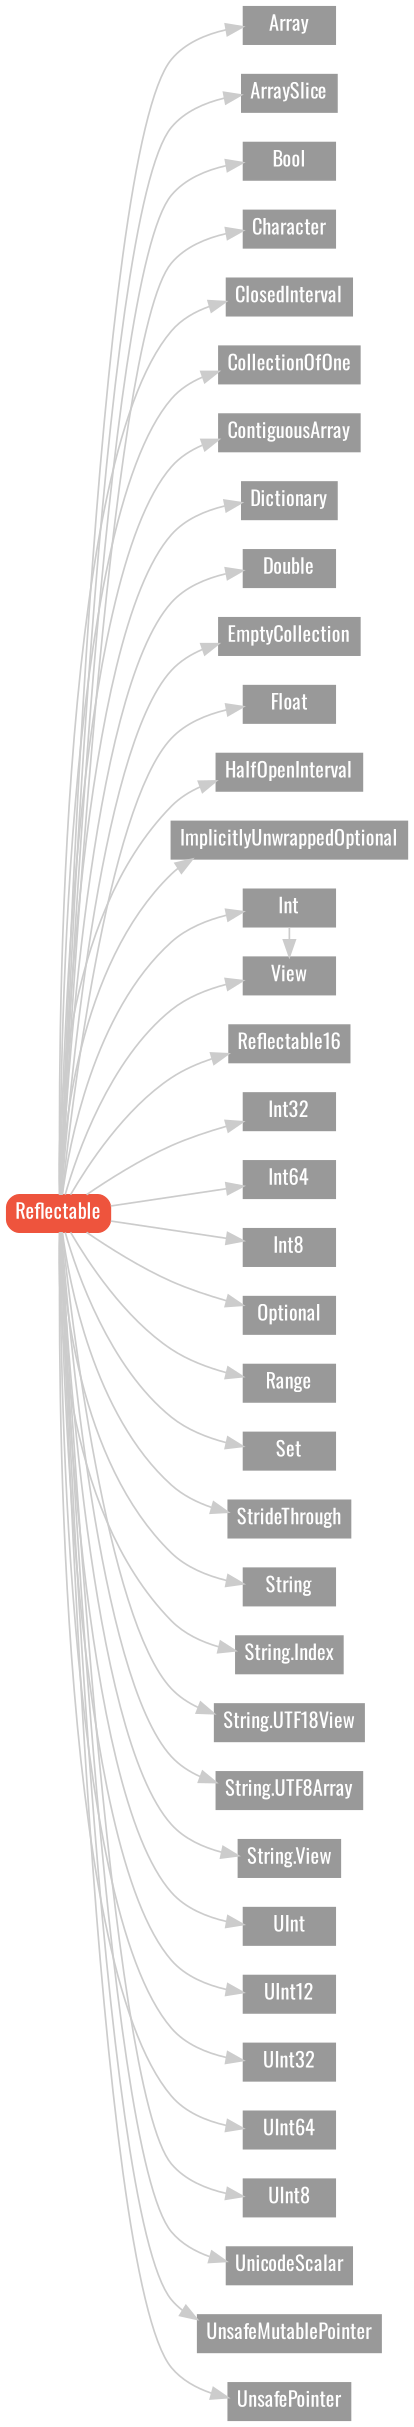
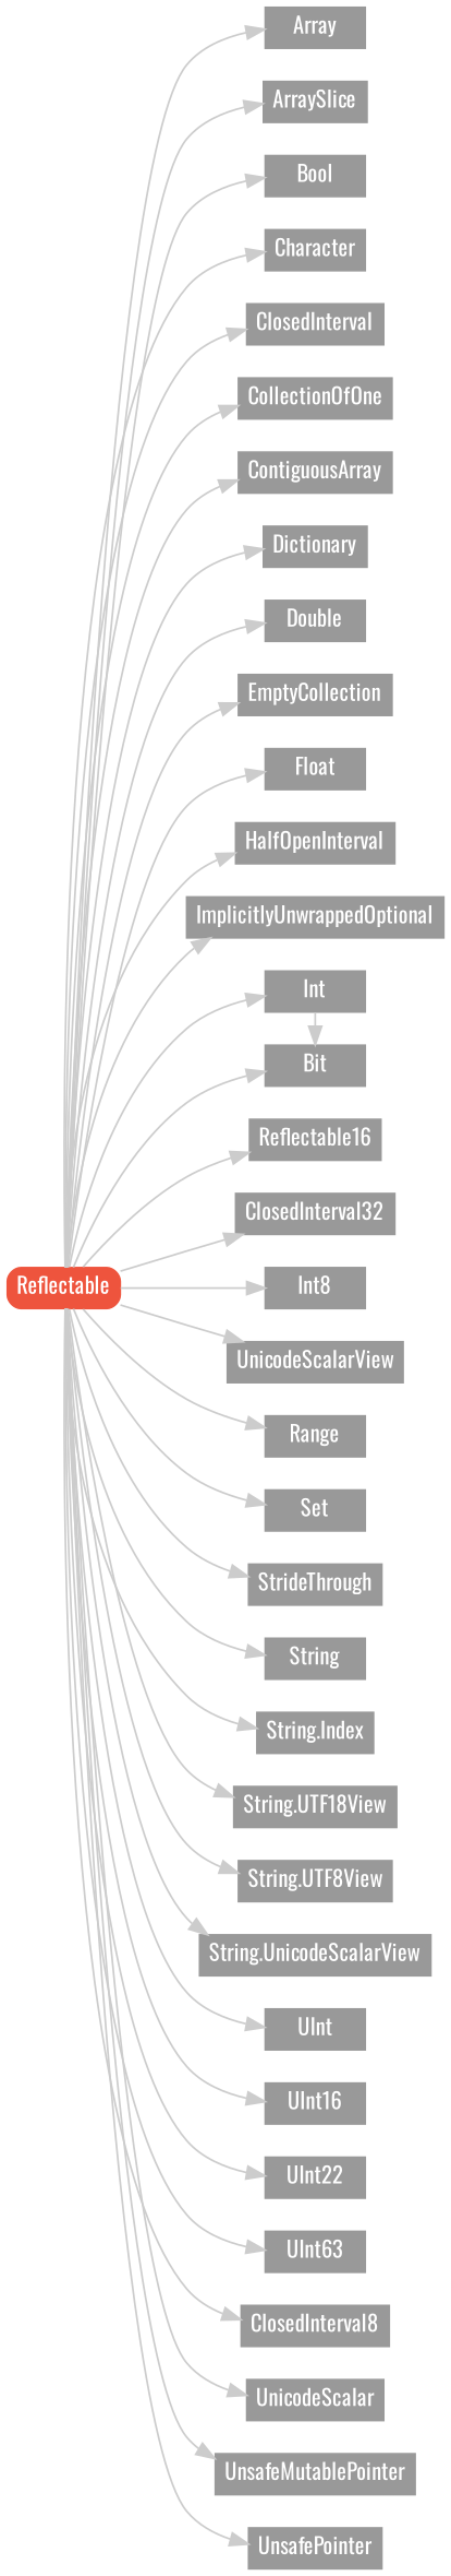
  strict digraph {
    fontname=Oswald
    rankdir=LR
    node [color="#999999" fillcolor="#999999" fontcolor=white fontname=Oswald fontsize=12 margin="0.07,0.05" shape=box style=filled]
    edge [color="#cccccc" fontname=Oswald]
    Array [height=0.3]
    ArraySlice [height=0.3]
-   Bit [height=0.3 label=View]
+   Bit [height=0.3]
    Bool [height=0.3]
    Character [height=0.3]
    ClosedInterval [height=0.3]
    CollectionOfOne [height=0.3]
    ContiguousArray [height=0.3]
    Dictionary [height=0.3]
    Double [height=0.3]
    EmptyCollection [height=0.3]
    Float [height=0.3]
    HalfOpenInterval [height=0.3]
    ImplicitlyUnwrappedOptional [height=0.3]
    Int [height=0.3]
    n16 [height=0.3 label=Reflectable16]
-   Int32 [height=0.3]
-   Int64 [height=0.3]
+   Int32 [height=0.3 label=ClosedInterval32]
    Int8 [height=0.3]
-   Optional [height=0.3]
+   Optional [height=0.3 label=UnicodeScalarView]
    Range [height=0.3]
    Set [height=0.3]
    StrideThrough [height=0.3]
    String [height=0.3]
    "String.Index" [height=0.3]
    n26 [height=0.3 label="String.UTF18View"]
-   "String.UTF8View" [height=0.3 label="String.UTF8Array"]
-   "String.UnicodeScalarView" [height=0.3 label="String.View"]
+   "String.UTF8View" [height=0.3]
+   "String.UnicodeScalarView" [height=0.3]
    UInt [height=0.3]
-   UInt16 [height=0.3 label=UInt12]
-   UInt32 [height=0.3]
-   UInt64 [height=0.3]
-   UInt8 [height=0.3]
+   UInt16 [height=0.3]
+   UInt32 [height=0.3 label=UInt22]
+   UInt64 [height=0.3 label=UInt63]
+   UInt8 [height=0.3 label=ClosedInterval8]
    UnicodeScalar [height=0.3]
    UnsafeMutablePointer [height=0.3]
    UnsafePointer [height=0.3]
    Reflectable [color="#ee543d" fillcolor="#ee543d" height=0.3 style="filled,rounded"]
    subgraph sub_1 {
      rank=max
      Array
      ArraySlice
      Bit
      Bool
      Character
      ClosedInterval
      CollectionOfOne
      ContiguousArray
      Dictionary
      Double
      EmptyCollection
      Float
      HalfOpenInterval
      ImplicitlyUnwrappedOptional
      Int
      n16
      Int32
-     Int64
      Int8
      Optional
      Range
      Set
      StrideThrough
      String
      "String.Index"
      n26
      "String.UTF8View"
      "String.UnicodeScalarView"
      UInt
      UInt16
      UInt32
      UInt64
      UInt8
      UnicodeScalar
      UnsafeMutablePointer
      UnsafePointer
    }
    Int -> Bit
    Reflectable -> Array
    Reflectable -> ArraySlice
    Reflectable -> Bit
    Reflectable -> Bool
    Reflectable -> Character
    Reflectable -> ClosedInterval
    Reflectable -> CollectionOfOne
    Reflectable -> ContiguousArray
    Reflectable -> Dictionary
    Reflectable -> Double
    Reflectable -> EmptyCollection
    Reflectable -> Float
    Reflectable -> HalfOpenInterval
    Reflectable -> ImplicitlyUnwrappedOptional
    Reflectable -> Int
    Reflectable -> n16
    Reflectable -> Int32
-   Reflectable -> Int64
    Reflectable -> Int8
    Reflectable -> Optional
    Reflectable -> Range
    Reflectable -> Set
    Reflectable -> StrideThrough
    Reflectable -> String
    Reflectable -> "String.Index"
    Reflectable -> n26
    Reflectable -> "String.UTF8View"
    Reflectable -> "String.UnicodeScalarView"
    Reflectable -> UInt
    Reflectable -> UInt16
    Reflectable -> UInt32
    Reflectable -> UInt64
    Reflectable -> UInt8
    Reflectable -> UnicodeScalar
    Reflectable -> UnsafeMutablePointer
    Reflectable -> UnsafePointer
  }
